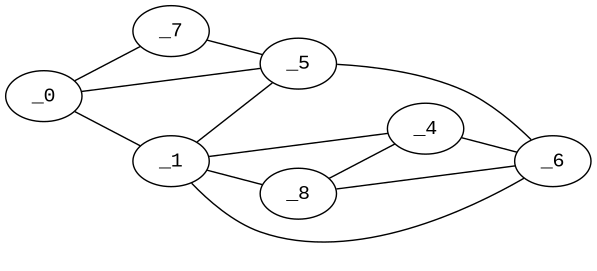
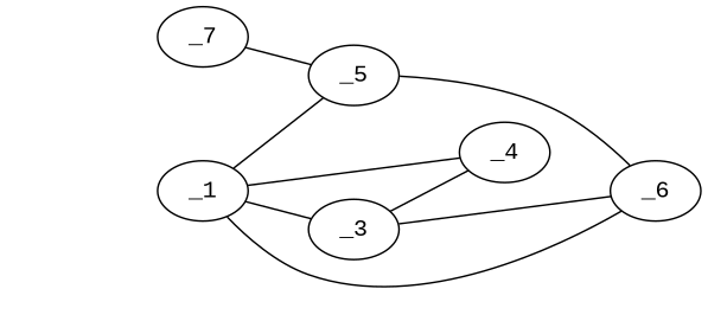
  graph {
    fontname="Liberation Mono"
    rankdir=LR
    node [fontname="Liberation Mono" x=74]
    edge [fontname="Liberation Mono" valence=1]
-   _0 [x=55 y=35]
    _1 [x=59 y=56]
    n3 [label=_7 x=65 y=2]
    _5 [x=75 y=34]
-   _3 [y=63 label=_8]
+   _3 [y=63]
    _4 [y=124]
    _6 [x=78 y=50]
-   _0 -- _1
-   _0 -- n3
-   _0 -- _5 [valence=2]
    _1 -- _5 [valence=2]
    _1 -- _3 [valence=2]
    _1 -- _4
    _1 -- _6 [valence=2]
    n3 -- _5
    _5 -- _6
    _3 -- _4
    _3 -- _6 [valence=2]
-   _4 -- _6
  }
